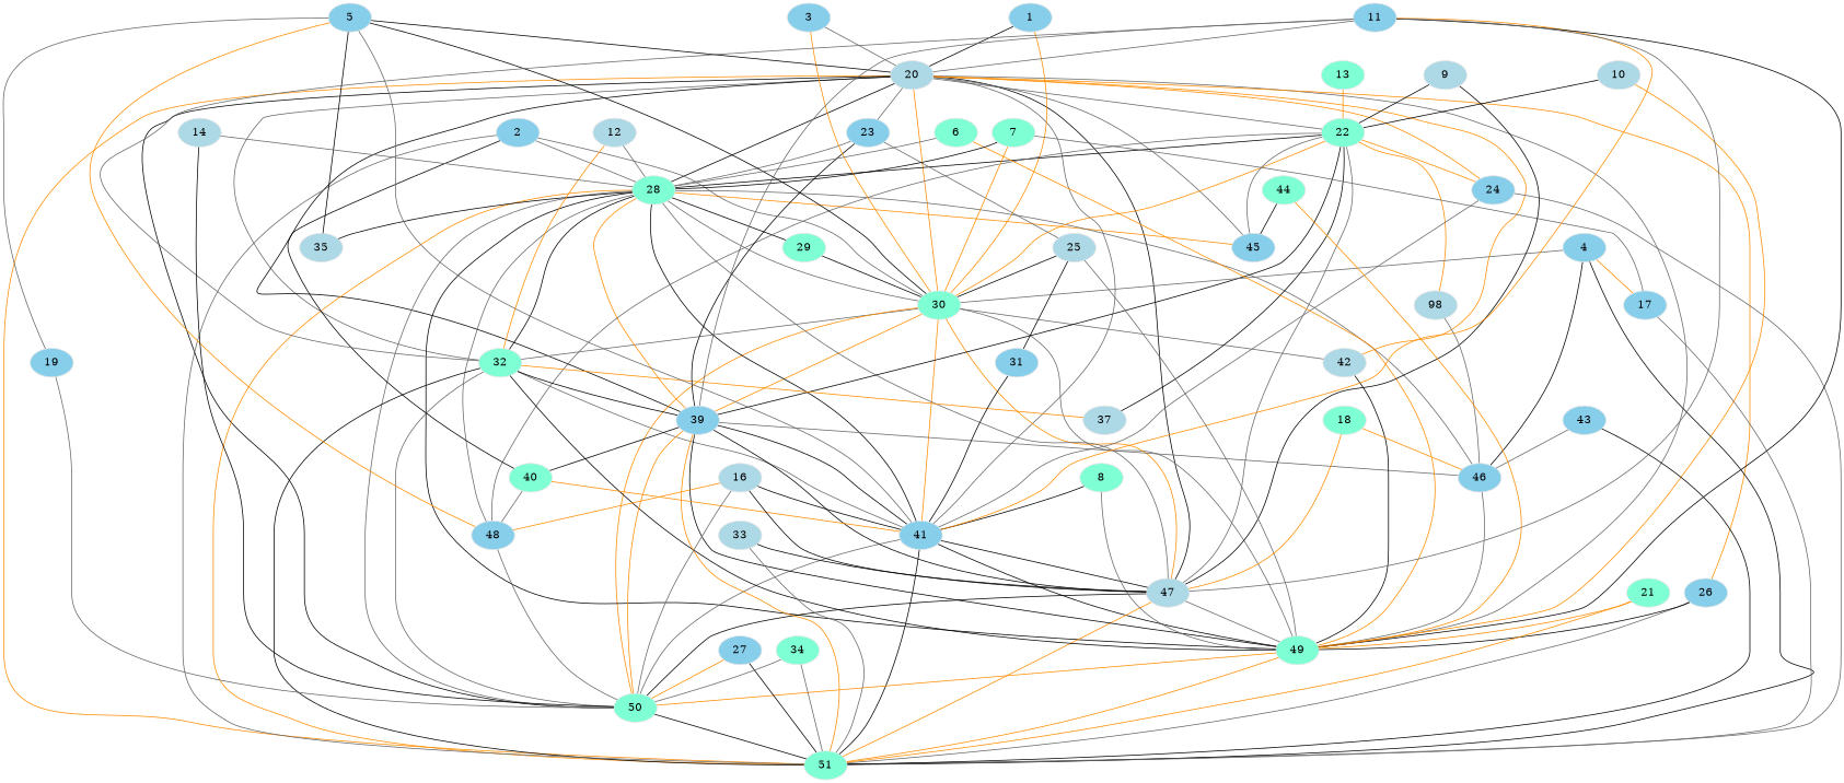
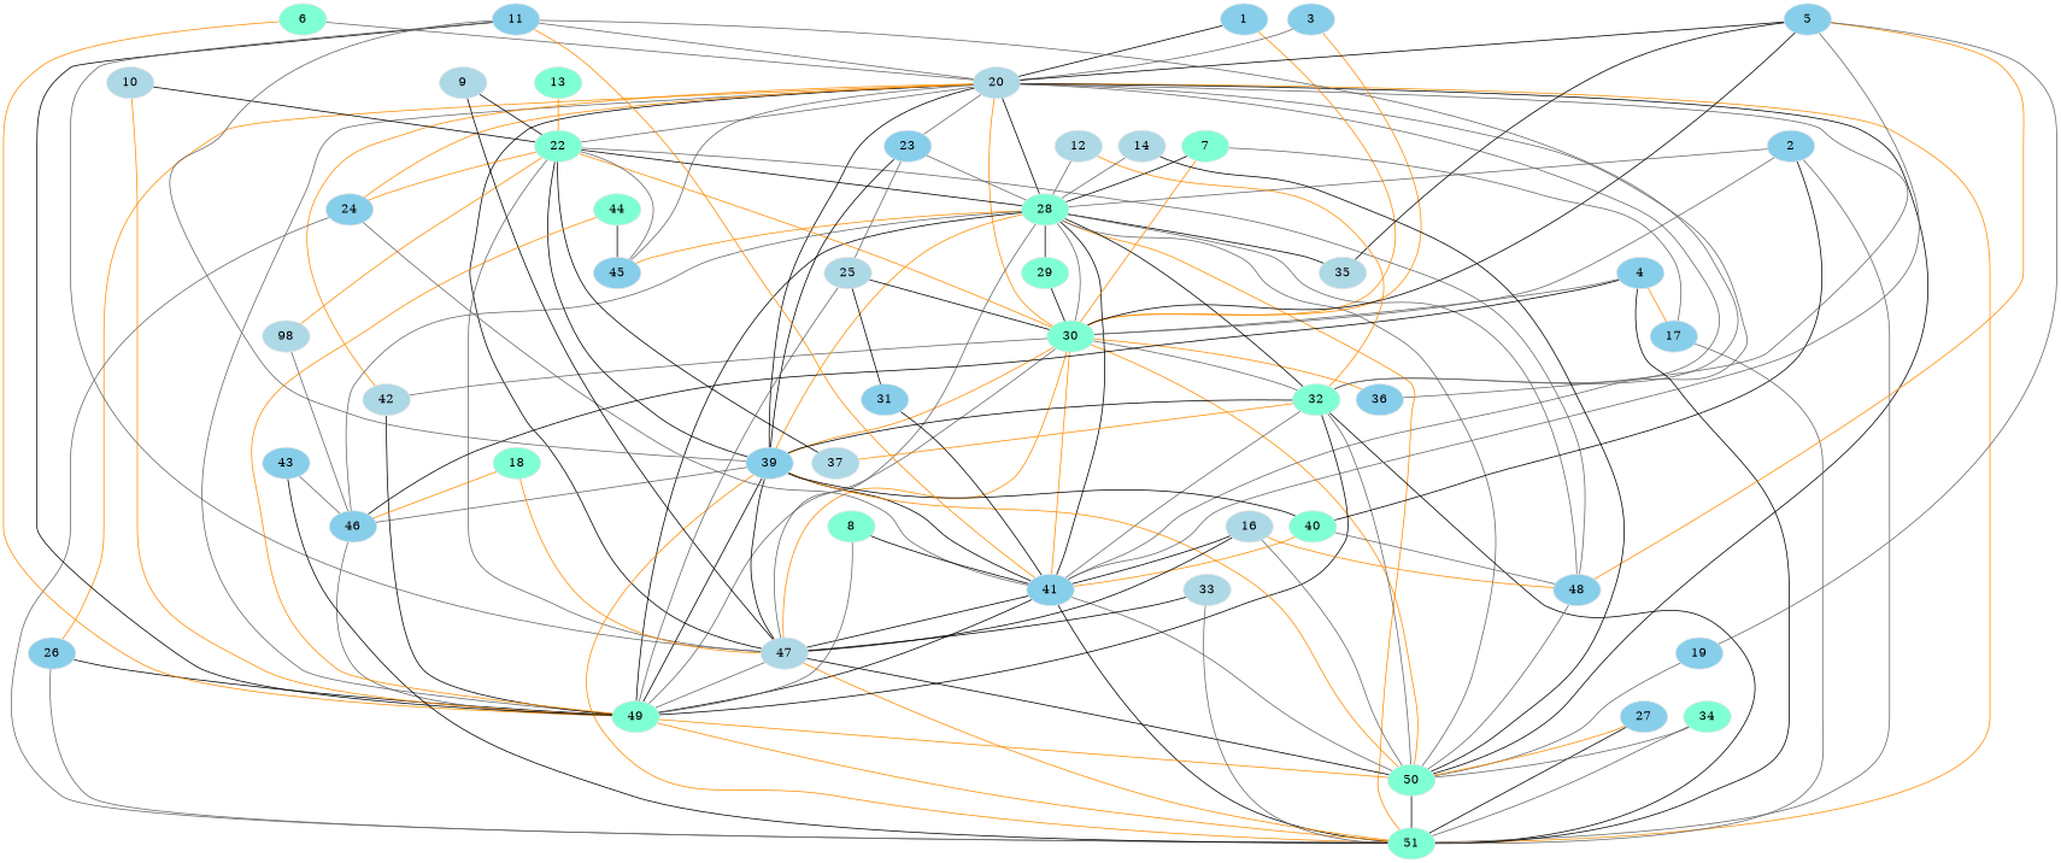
  graph {
    node [color=gray90 fillcolor=skyblue style=filled]
    edge [color=gray40 weight=1.0]
    20 [fillcolor=lightblue]
    1
    30 [fillcolor=aquamarine]
    28 [fillcolor=aquamarine]
    51 [fillcolor=aquamarine]
    41
    49 [fillcolor=aquamarine]
    22 [fillcolor=aquamarine]
    47 [fillcolor=lightblue]
    32 [fillcolor=aquamarine]
    39
    50 [fillcolor=aquamarine]
    23
    24
    26
+   36
    42 [fillcolor=lightblue]
    45
    2
    40 [fillcolor=aquamarine]
    46
    35 [fillcolor=lightblue]
    48
    29 [fillcolor=aquamarine]
    3
    4
    17
    5
    19
    6 [fillcolor=aquamarine]
    7 [fillcolor=aquamarine]
    8 [fillcolor=aquamarine]
    9 [fillcolor=lightblue]
    37 [fillcolor=lightblue]
    n35 [fillcolor=lightblue label=98]
    10 [fillcolor=lightblue]
    11
    12 [fillcolor=lightblue]
    13 [fillcolor=aquamarine]
    14 [fillcolor=lightblue]
    25 [fillcolor=lightblue]
    16 [fillcolor=lightblue]
    18 [fillcolor=aquamarine]
-   21 [fillcolor=aquamarine]
    31
    27
    33 [fillcolor=lightblue]
    34 [fillcolor=aquamarine]
    43
    44 [fillcolor=aquamarine]
    20 -- 30 [color=darkorange]
    20 -- 28 [color=black weight=3.0]
    20 -- 51 [color=darkorange weight=2.0]
    20 -- 41
    20 -- 49
    20 -- 22
    20 -- 47 [color=black]
    20 -- 32
    20 -- 39 [color=black]
    20 -- 50 [color=black]
    20 -- 23
    20 -- 24 [color=darkorange]
    20 -- 26 [color=darkorange weight=2.0]
+   20 -- 36
    20 -- 42 [color=darkorange]
    20 -- 45
    1 -- 20 [color=black]
    1 -- 30 [color=darkorange]
    30 -- 41 [color=darkorange]
    30 -- 49 [weight=2.0]
    30 -- 47 [color=darkorange]
    30 -- 32
    30 -- 39 [color=darkorange]
    30 -- 50 [color=darkorange]
+   30 -- 36 [color=darkorange]
    30 -- 42
    28 -- 30
    28 -- 51 [color=darkorange]
    28 -- 41 [color=black]
    28 -- 49 [color=black]
    28 -- 47
    28 -- 32 [color=black weight=2.0]
    28 -- 39 [color=darkorange weight=2.0]
    28 -- 50
    28 -- 45 [color=darkorange weight=2.0]
    28 -- 46
    28 -- 35 [color=black]
    28 -- 48
    28 -- 29 [color=black]
    41 -- 51 [color=black]
    41 -- 49 [color=black]
    41 -- 47 [color=black weight=2.0]
    41 -- 50
    49 -- 51 [color=darkorange]
    49 -- 50 [color=darkorange weight=2.0]
    22 -- 30 [color=darkorange]
    22 -- 28 [color=black]
    22 -- 47
    22 -- 39 [color=black]
    22 -- 24 [color=darkorange]
    22 -- 45
    22 -- 48
    22 -- 37 [color=black]
    22 -- n35 [color=darkorange]
    47 -- 51 [color=darkorange]
    47 -- 49 [weight=2.0]
    47 -- 50 [color=black]
    32 -- 51 [color=black weight=2.0]
    32 -- 41
    32 -- 49 [color=black]
    32 -- 39 [color=black]
    32 -- 50 [weight=2.0]
    32 -- 37 [color=darkorange]
    39 -- 51 [color=darkorange]
    39 -- 41 [color=black weight=2.0]
    39 -- 49 [color=black weight=2.0]
    39 -- 47 [color=black]
    39 -- 50 [color=darkorange]
    39 -- 40 [color=black]
    39 -- 46
    50 -- 51 [color=black weight=3.0]
    23 -- 28
    23 -- 39 [color=black]
    23 -- 25
    24 -- 51
    24 -- 41
    26 -- 51
    26 -- 49 [color=black]
    42 -- 49 [color=black]
    2 -- 30
    2 -- 28
    2 -- 51
    2 -- 40 [color=black]
    40 -- 41 [color=darkorange]
    40 -- 48
    46 -- 49
    48 -- 50
    29 -- 30 [color=black]
    3 -- 20
    3 -- 30 [color=darkorange]
    4 -- 30
    4 -- 51 [color=black]
    4 -- 46 [color=black]
    4 -- 17 [color=darkorange]
    17 -- 51
    5 -- 20 [color=black]
    5 -- 30 [color=black]
    5 -- 41
    5 -- 35 [color=black]
    5 -- 48 [color=darkorange]
    5 -- 19
    19 -- 50
-   6 -- 28
+   6 -- 20
    6 -- 49 [color=darkorange]
    7 -- 30 [color=darkorange]
    7 -- 28 [color=black]
    7 -- 17
    8 -- 41 [color=black]
    8 -- 49
    9 -- 22 [color=black]
    9 -- 47 [color=black]
    n35 -- 46
    10 -- 49 [color=darkorange weight=2.0]
    10 -- 22 [color=black]
    11 -- 20
    11 -- 41 [color=darkorange]
    11 -- 49 [color=black]
    11 -- 47
    11 -- 32
    11 -- 39
    12 -- 28
    12 -- 32 [color=darkorange]
    13 -- 22 [color=darkorange]
    14 -- 28
    14 -- 50 [color=black]
    25 -- 30 [color=black]
    25 -- 49
    25 -- 31 [color=black]
    16 -- 41 [color=black]
    16 -- 47 [color=black]
    16 -- 50
    16 -- 48 [color=darkorange]
    18 -- 47 [color=darkorange]
    18 -- 46 [color=darkorange]
-   21 -- 51 [color=darkorange]
-   21 -- 49 [color=darkorange]
    31 -- 41 [color=black]
    27 -- 51 [color=black]
    27 -- 50 [color=darkorange]
    33 -- 51
    33 -- 47 [color=black]
    34 -- 51
    34 -- 50
    43 -- 51 [color=black]
    43 -- 46
    44 -- 49 [color=darkorange]
    44 -- 45 [color=black]
  }
